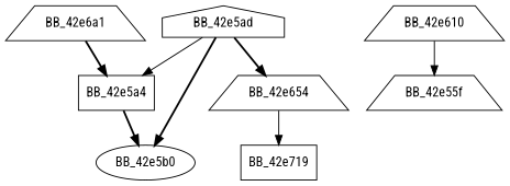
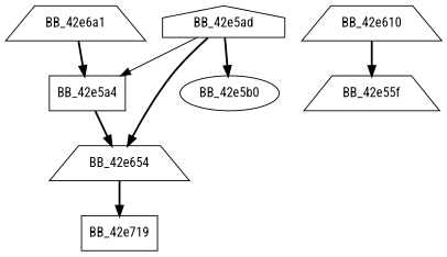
  digraph {
    fontname="Roboto Condensed"
    node [fontname="Roboto Condensed" shape=trapezium]
    edge [fontname="Roboto Condensed" style=bold]
    BB_42e5a4 [shape=box]
    BB_42e6a1
    BB_42e654
    BB_42e5ad [shape=house]
    n5 [label=BB_42e5b0 shape=ellipse]
    BB_42e719 [shape=box]
    n7 [label=BB_42e610]
    BB_42e55f
-   BB_42e5a4 -> n5
+   BB_42e5a4 -> BB_42e654
    BB_42e6a1 -> BB_42e5a4
-   BB_42e654 -> BB_42e719 [style=solid]
+   BB_42e654 -> BB_42e719
    BB_42e5ad -> BB_42e5a4 [style=solid]
    BB_42e5ad -> BB_42e654
    BB_42e5ad -> n5
-   n7 -> BB_42e55f [style=solid]
+   n7 -> BB_42e55f
  }
